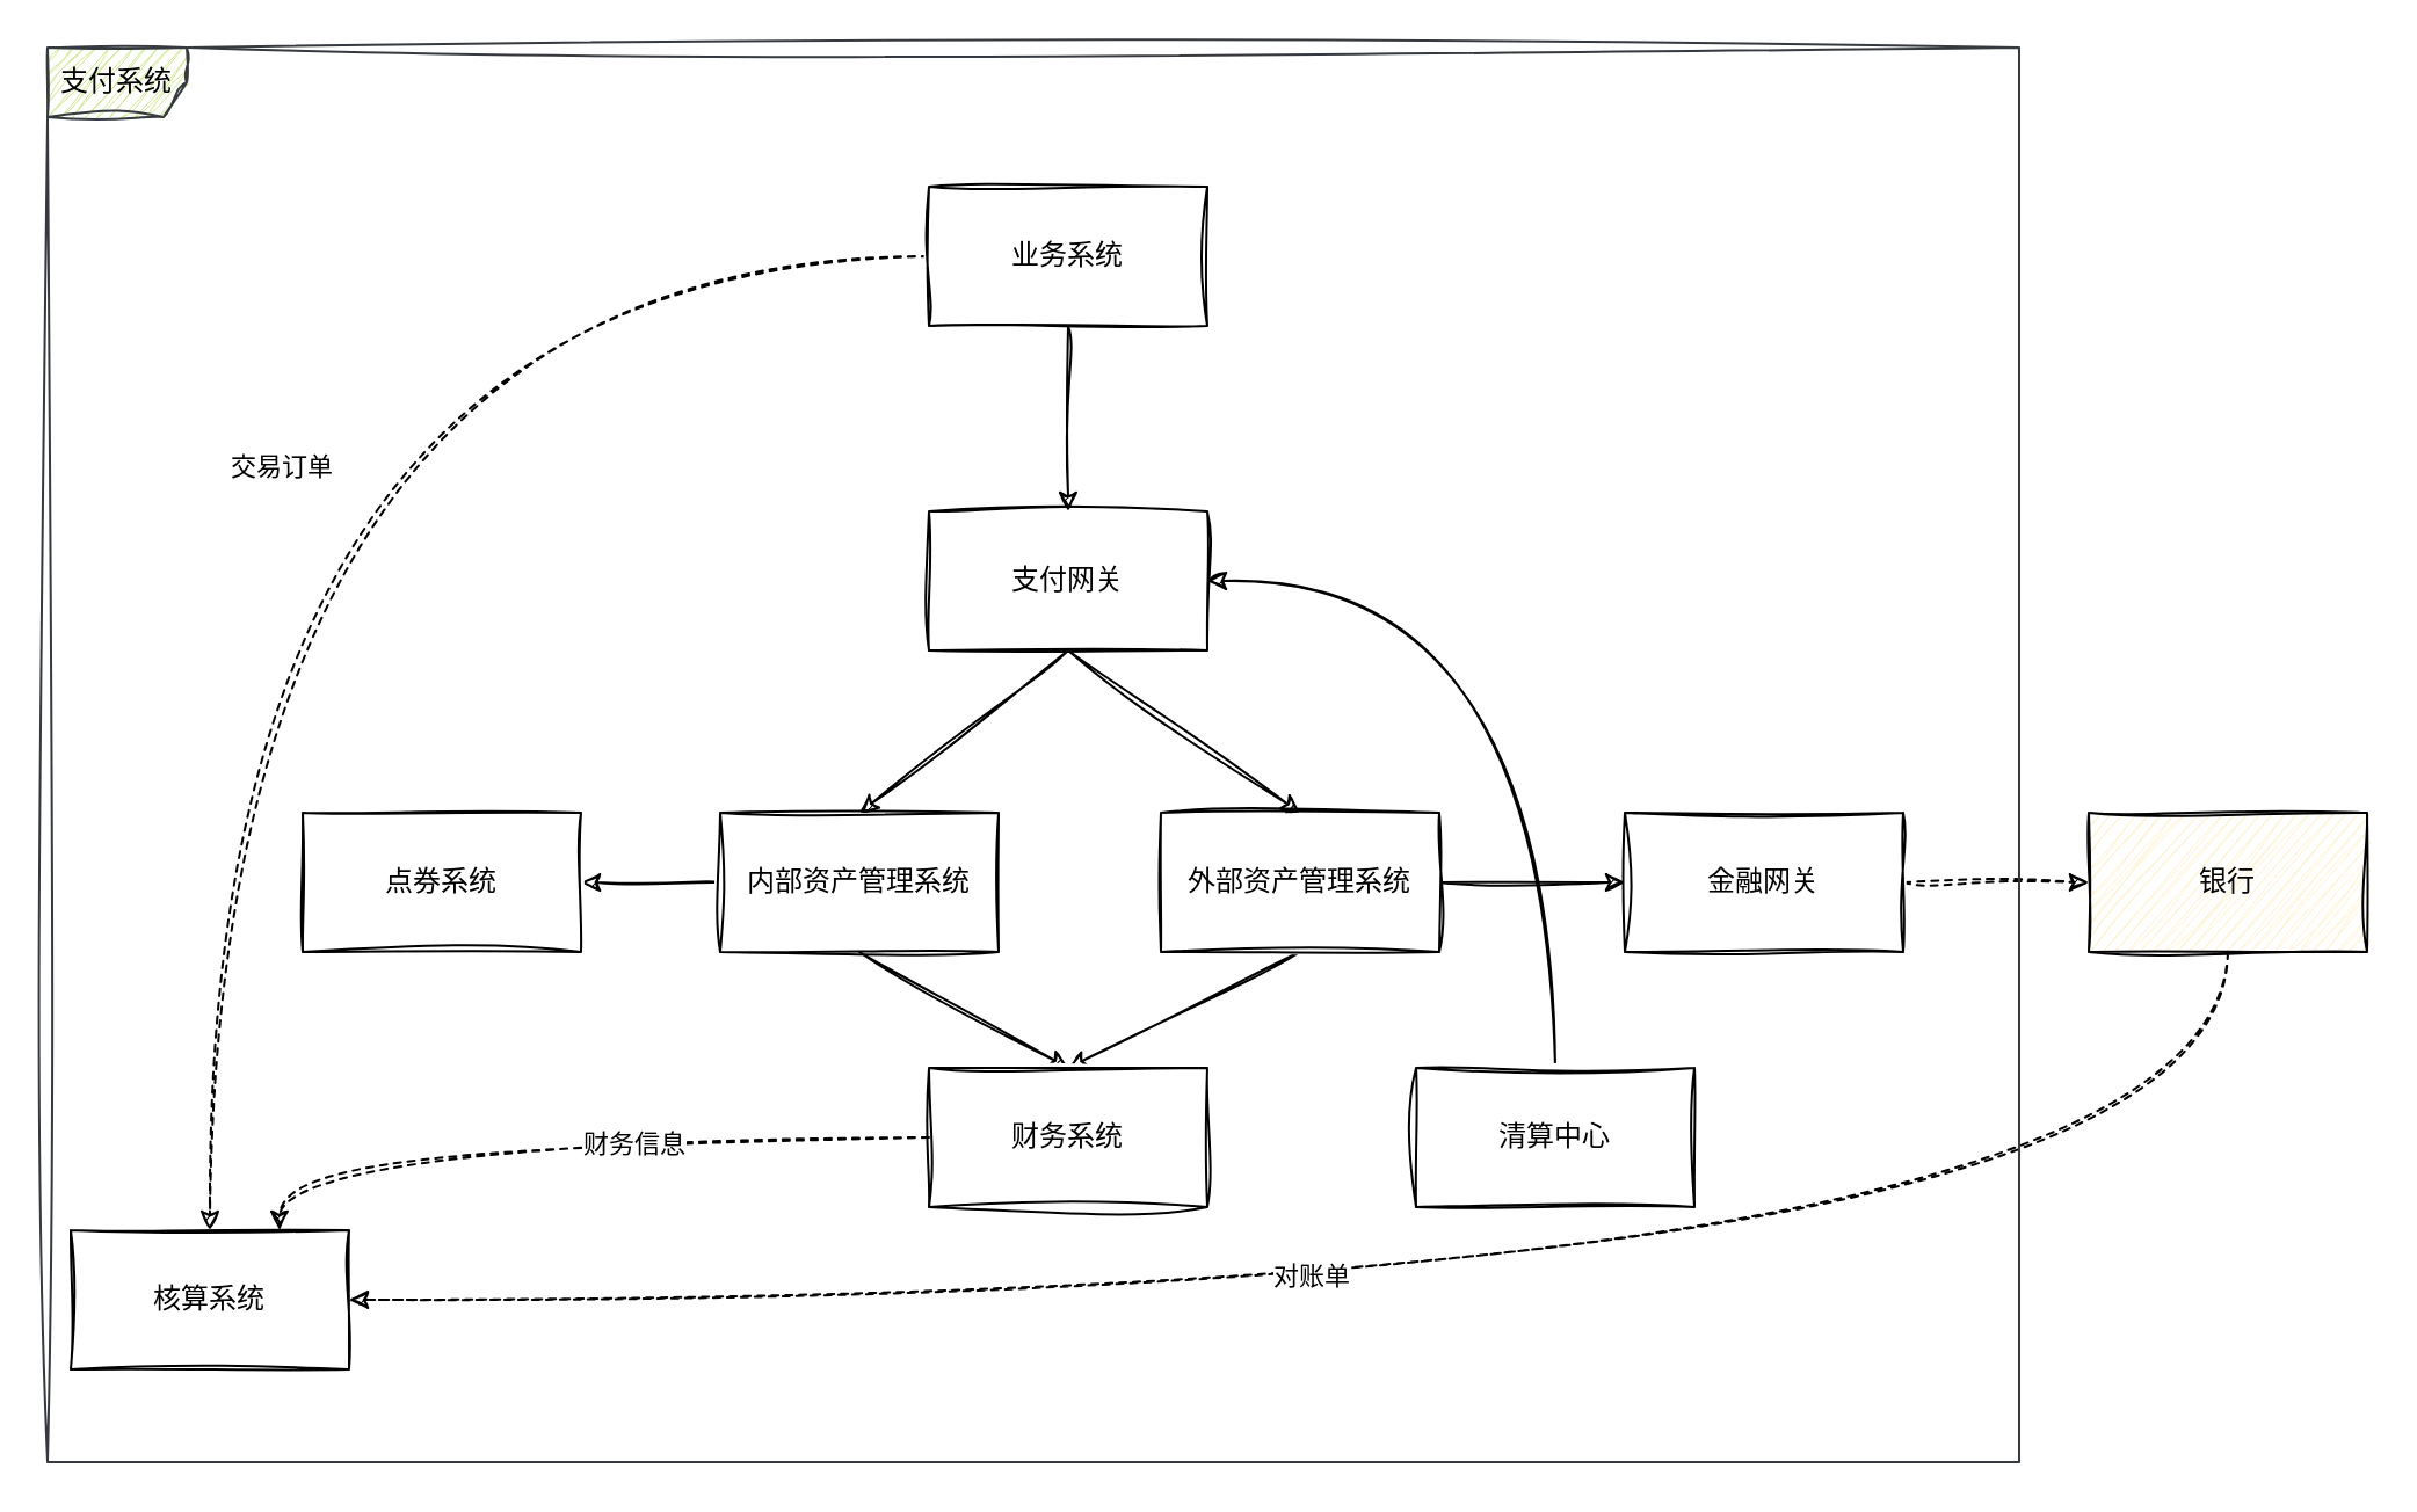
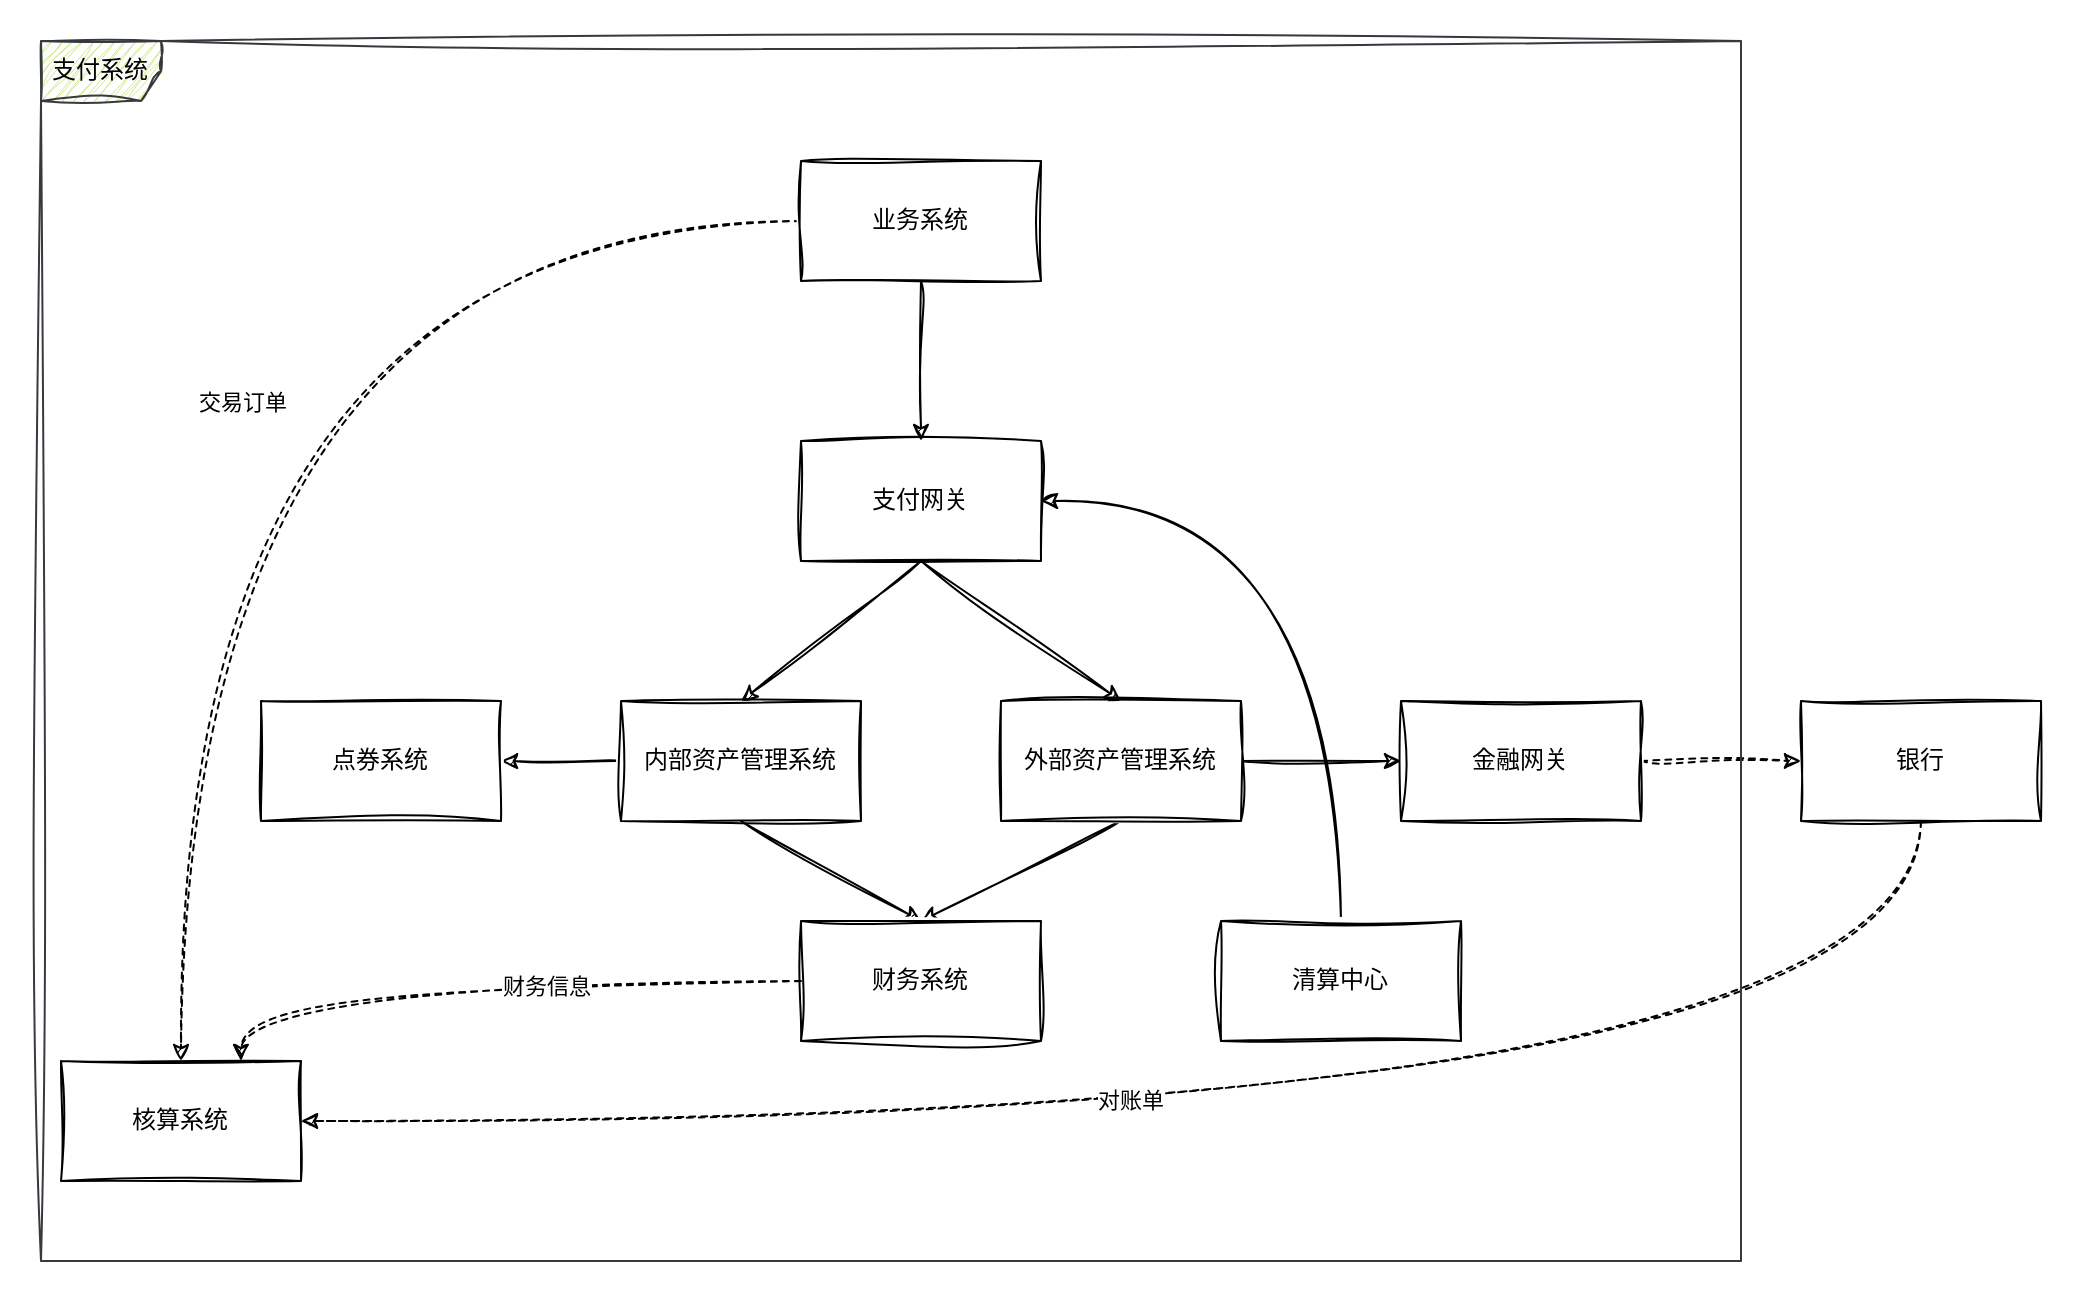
  <mxCell id="0" />
  <mxCell id="1" parent="0" />
  <mxCell id="2" value="" style="edgeStyle=orthogonalEdgeStyle;rounded=0;orthogonalLoop=1;jettySize=auto;html=1;sketch=1;curveFitting=1;jiggle=2;" edge="1" parent="1" source="5" target="7"><mxGeometry relative="1" as="geometry" /></mxCell>
  <mxCell id="3" style="edgeStyle=orthogonalEdgeStyle;rounded=0;orthogonalLoop=1;jettySize=auto;html=1;exitX=0;exitY=0.5;exitDx=0;exitDy=0;entryX=0.5;entryY=0;entryDx=0;entryDy=0;curved=1;dashed=1;sketch=1;curveFitting=1;jiggle=2;" edge="1" parent="1" source="5" target="25"><mxGeometry relative="1" as="geometry" /></mxCell>
  <mxCell id="4" value="交易订单" style="edgeLabel;html=1;align=center;verticalAlign=middle;resizable=0;points=[];rounded=0;sketch=1;curveFitting=1;jiggle=2;" vertex="1" connectable="0" parent="3"><mxGeometry x="-0.01" y="42" relative="1" as="geometry"><mxPoint x="-12" y="39" as="offset" /></mxGeometry></mxCell>
  <mxCell id="5" value="业务系统" style="rounded=0;whiteSpace=wrap;html=1;sketch=1;curveFitting=1;jiggle=2;" vertex="1" parent="1"><mxGeometry x="400" y="80" width="120" height="60" as="geometry" /></mxCell>
  <mxCell id="6" style="edgeStyle=none;rounded=0;orthogonalLoop=1;jettySize=auto;html=1;exitX=0.5;exitY=1;exitDx=0;exitDy=0;entryX=0.5;entryY=0;entryDx=0;entryDy=0;sketch=1;curveFitting=1;jiggle=2;" edge="1" parent="1" source="7" target="10"><mxGeometry relative="1" as="geometry" /></mxCell>
  <mxCell id="7" value="支付网关" style="whiteSpace=wrap;html=1;rounded=0;sketch=1;curveFitting=1;jiggle=2;" vertex="1" parent="1"><mxGeometry x="400" y="220" width="120" height="60" as="geometry" /></mxCell>
  <mxCell id="8" style="edgeStyle=none;rounded=0;orthogonalLoop=1;jettySize=auto;html=1;exitX=0.5;exitY=1;exitDx=0;exitDy=0;entryX=0.5;entryY=0;entryDx=0;entryDy=0;sketch=1;curveFitting=1;jiggle=2;" edge="1" parent="1" source="10" target="22"><mxGeometry relative="1" as="geometry" /></mxCell>
  <mxCell id="9" value="" style="edgeStyle=none;rounded=0;orthogonalLoop=1;jettySize=auto;html=1;sketch=1;curveFitting=1;jiggle=2;" edge="1" parent="1" source="10" target="26"><mxGeometry relative="1" as="geometry" /></mxCell>
  <mxCell id="10" value="内部资产管理系统" style="whiteSpace=wrap;html=1;rounded=0;sketch=1;curveFitting=1;jiggle=2;" vertex="1" parent="1"><mxGeometry x="310" y="350" width="120" height="60" as="geometry" /></mxCell>
  <mxCell id="11" style="edgeStyle=none;rounded=0;orthogonalLoop=1;jettySize=auto;html=1;exitX=0.5;exitY=1;exitDx=0;exitDy=0;entryX=0.5;entryY=0;entryDx=0;entryDy=0;sketch=1;curveFitting=1;jiggle=2;" edge="1" parent="1" target="14" source="7"><mxGeometry relative="1" as="geometry"><mxPoint x="750" y="280" as="sourcePoint" /></mxGeometry></mxCell>
  <mxCell id="12" value="" style="edgeStyle=none;rounded=0;orthogonalLoop=1;jettySize=auto;html=1;sketch=1;curveFitting=1;jiggle=2;" edge="1" parent="1" source="14" target="16"><mxGeometry relative="1" as="geometry" /></mxCell>
  <mxCell id="13" style="edgeStyle=none;rounded=0;orthogonalLoop=1;jettySize=auto;html=1;exitX=0.5;exitY=1;exitDx=0;exitDy=0;entryX=0.5;entryY=0;entryDx=0;entryDy=0;sketch=1;curveFitting=1;jiggle=2;" edge="1" parent="1" source="14" target="22"><mxGeometry relative="1" as="geometry" /></mxCell>
  <mxCell id="14" value="外部资产管理系统" style="whiteSpace=wrap;html=1;rounded=0;sketch=1;curveFitting=1;jiggle=2;" vertex="1" parent="1"><mxGeometry x="500" y="350" width="120" height="60" as="geometry" /></mxCell>
  <mxCell id="15" style="edgeStyle=none;rounded=0;orthogonalLoop=1;jettySize=auto;html=1;exitX=1;exitY=0.5;exitDx=0;exitDy=0;dashed=1;sketch=1;curveFitting=1;jiggle=2;" edge="1" parent="1" source="16" target="19"><mxGeometry relative="1" as="geometry" /></mxCell>
  <mxCell id="16" value="金融网关" style="whiteSpace=wrap;html=1;rounded=0;sketch=1;curveFitting=1;jiggle=2;" vertex="1" parent="1"><mxGeometry x="700" y="350" width="120" height="60" as="geometry" /></mxCell>
  <mxCell id="17" style="edgeStyle=orthogonalEdgeStyle;rounded=0;orthogonalLoop=1;jettySize=auto;html=1;exitX=0.5;exitY=1;exitDx=0;exitDy=0;entryX=1;entryY=0.5;entryDx=0;entryDy=0;curved=1;dashed=1;sketch=1;curveFitting=1;jiggle=2;" edge="1" parent="1" source="19" target="25"><mxGeometry relative="1" as="geometry" /></mxCell>
  <mxCell id="18" value="对账单" style="edgeLabel;html=1;align=center;verticalAlign=middle;resizable=0;points=[];rounded=0;sketch=1;curveFitting=1;jiggle=2;" vertex="1" connectable="0" parent="17"><mxGeometry x="0.138" y="-11" relative="1" as="geometry"><mxPoint as="offset" /></mxGeometry></mxCell>
- <mxCell id="19" value="银行" style="whiteSpace=wrap;html=1;rounded=0;sketch=1;curveFitting=1;jiggle=2;fillColor=#fff2cc;" vertex="1" parent="1"><mxGeometry x="900" y="350" width="120" height="60" as="geometry" /></mxCell>
+ <mxCell id="19" value="银行" style="whiteSpace=wrap;html=1;rounded=0;sketch=1;curveFitting=1;jiggle=2;" vertex="1" parent="1"><mxGeometry x="900" y="350" width="120" height="60" as="geometry" /></mxCell>
  <mxCell id="20" style="edgeStyle=orthogonalEdgeStyle;rounded=0;orthogonalLoop=1;jettySize=auto;html=1;exitX=0;exitY=0.5;exitDx=0;exitDy=0;entryX=0.75;entryY=0;entryDx=0;entryDy=0;curved=1;dashed=1;sketch=1;curveFitting=1;jiggle=2;" edge="1" parent="1" source="22" target="25"><mxGeometry relative="1" as="geometry" /></mxCell>
  <mxCell id="21" value="财务信息" style="edgeLabel;html=1;align=center;verticalAlign=middle;resizable=0;points=[];rounded=0;sketch=1;curveFitting=1;jiggle=2;" vertex="1" connectable="0" parent="20"><mxGeometry x="-0.2" y="2" relative="1" as="geometry"><mxPoint as="offset" /></mxGeometry></mxCell>
  <mxCell id="22" value="财务系统" style="whiteSpace=wrap;html=1;rounded=0;sketch=1;curveFitting=1;jiggle=2;" vertex="1" parent="1"><mxGeometry x="400" y="460" width="120" height="60" as="geometry" /></mxCell>
  <mxCell id="23" style="edgeStyle=orthogonalEdgeStyle;rounded=0;orthogonalLoop=1;jettySize=auto;html=1;exitX=0.5;exitY=0;exitDx=0;exitDy=0;entryX=1;entryY=0.5;entryDx=0;entryDy=0;curved=1;sketch=1;curveFitting=1;jiggle=2;" edge="1" parent="1" source="24" target="7"><mxGeometry relative="1" as="geometry"><Array as="points"><mxPoint x="670" y="460" /><mxPoint x="670" y="250" /></Array></mxGeometry></mxCell>
  <mxCell id="24" value="清算中心" style="whiteSpace=wrap;html=1;rounded=0;sketch=1;curveFitting=1;jiggle=2;" vertex="1" parent="1"><mxGeometry x="610" y="460" width="120" height="60" as="geometry" /></mxCell>
  <mxCell id="25" value="核算系统" style="whiteSpace=wrap;html=1;rounded=0;sketch=1;curveFitting=1;jiggle=2;" vertex="1" parent="1"><mxGeometry x="30" y="530" width="120" height="60" as="geometry" /></mxCell>
  <mxCell id="26" value="点券系统" style="whiteSpace=wrap;html=1;rounded=0;sketch=1;curveFitting=1;jiggle=2;" vertex="1" parent="1"><mxGeometry x="130" y="350" width="120" height="60" as="geometry" /></mxCell>
  <mxCell id="27" value="支付系统" style="shape=umlFrame;whiteSpace=wrap;html=1;pointerEvents=0;rounded=0;sketch=1;curveFitting=1;jiggle=2;fillColor=#cdeb8b;strokeColor=#36393d;" vertex="1" parent="1"><mxGeometry x="20" y="20" width="850" height="610" as="geometry" /></mxCell>
